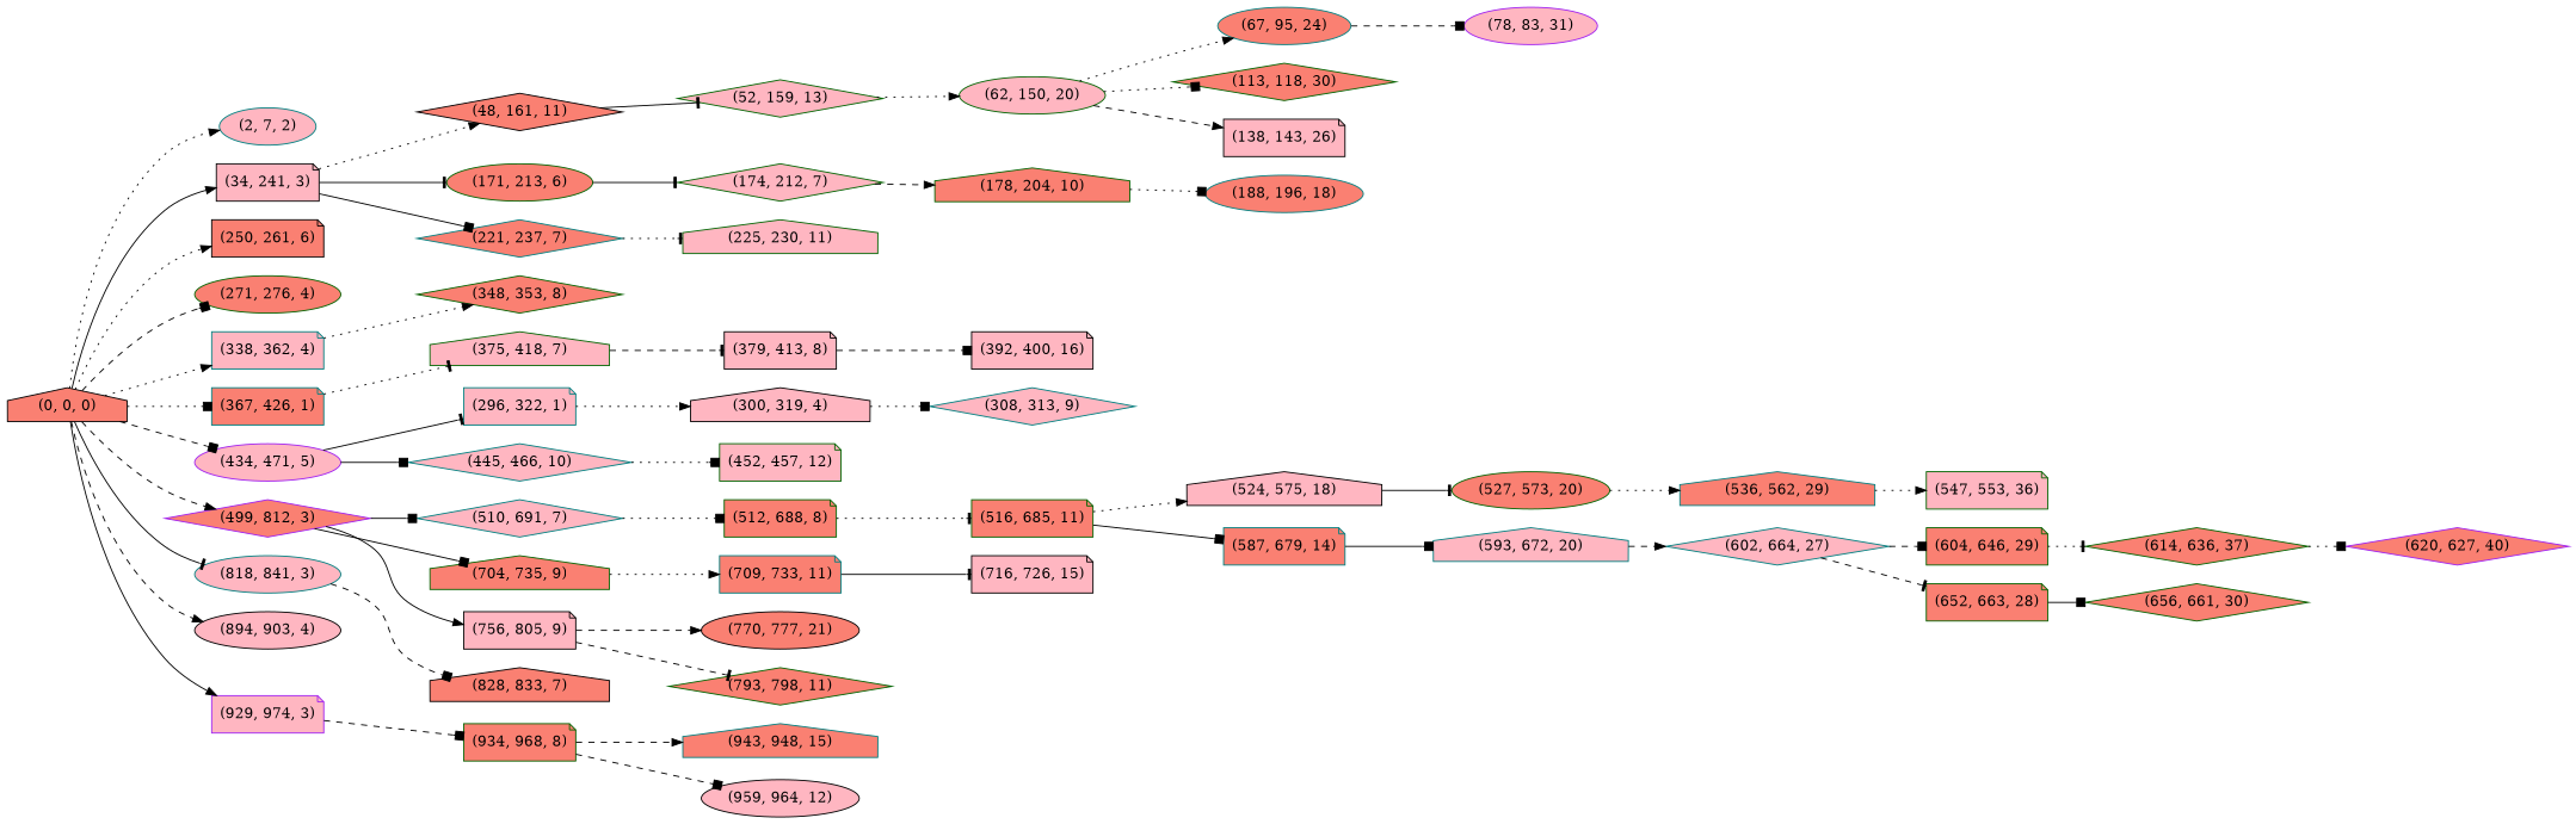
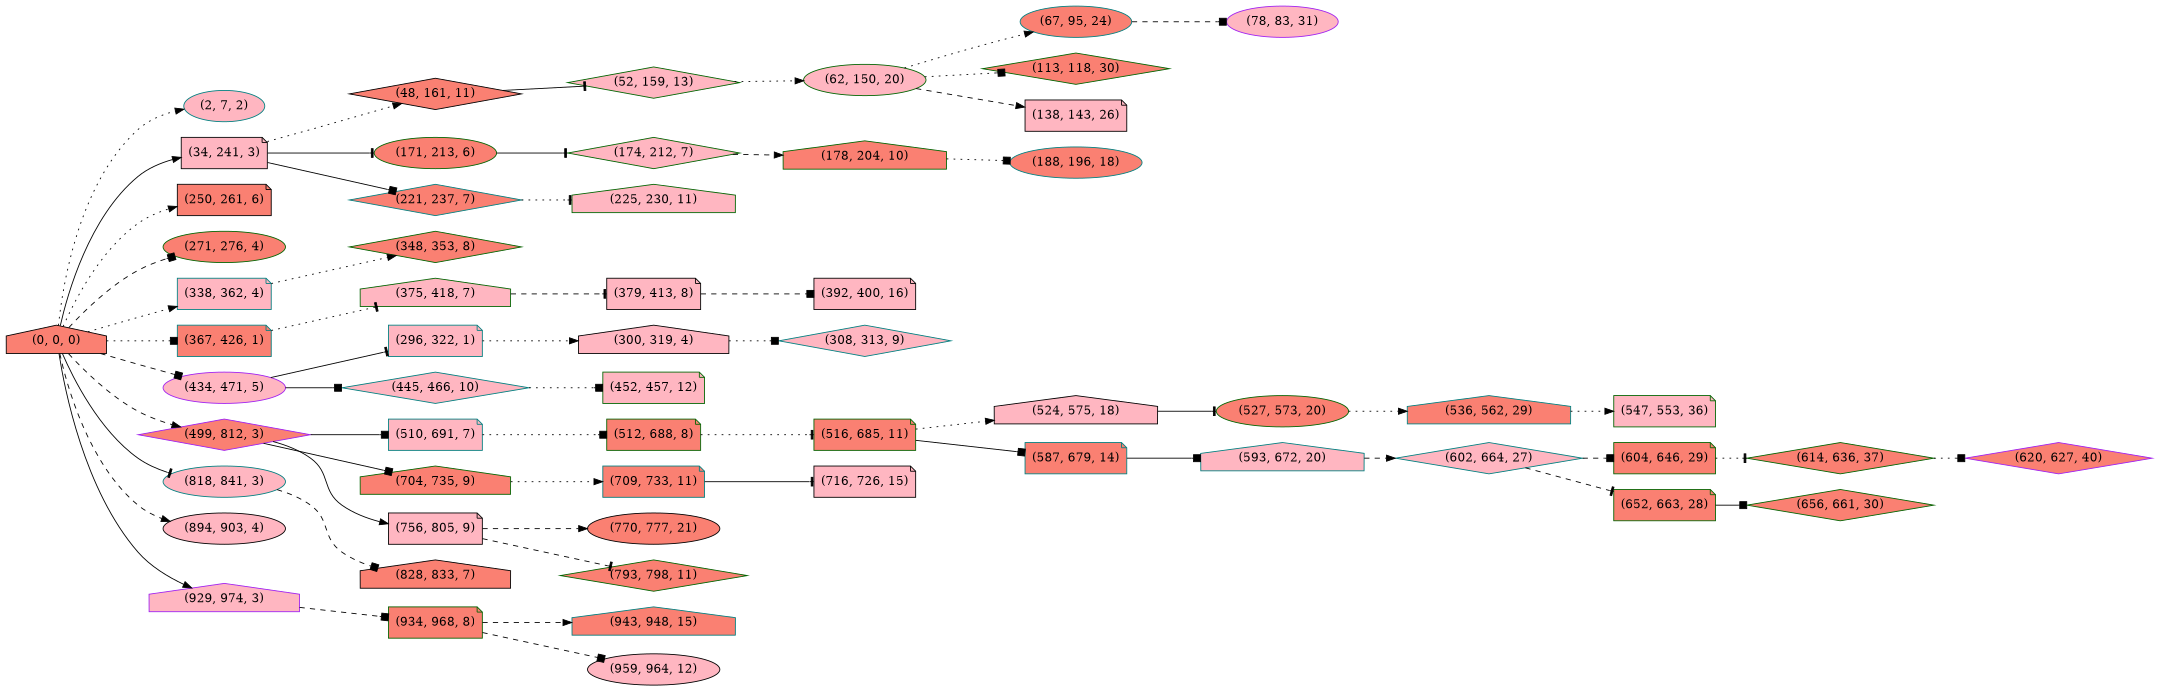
  digraph {
    rankdir=LR
    node [color=darkgreen fillcolor=salmon shape=note style=filled]
    edge [arrowhead=normal style=dotted]
    "(0, 0, 0)" [color=black shape=house]
    "(2, 7, 2)" [color=teal fillcolor=lightpink shape=ellipse]
    "(34, 241, 3)" [color=black fillcolor=lightpink]
    "(250, 261, 6)" [color=black]
    "(271, 276, 4)" [shape=ellipse]
    "(338, 362, 4)" [color=teal fillcolor=lightpink]
    "(367, 426, 1)" [color=teal]
    "(434, 471, 5)" [color=purple fillcolor=lightpink shape=ellipse]
    "(499, 812, 3)" [color=purple shape=diamond]
    "(818, 841, 3)" [color=teal fillcolor=lightpink shape=ellipse]
    "(894, 903, 4)" [color=black fillcolor=lightpink shape=ellipse]
-   "(929, 974, 3)" [color=purple fillcolor=lightpink]
+   "(929, 974, 3)" [color=purple fillcolor=lightpink shape=house]
    "(48, 161, 11)" [color=black shape=diamond]
    "(171, 213, 6)" [shape=ellipse]
    "(221, 237, 7)" [color=teal shape=diamond]
    "(296, 322, 1)" [color=teal fillcolor=lightpink]
    "(300, 319, 4)" [color=black fillcolor=lightpink shape=house]
    "(348, 353, 8)" [shape=diamond]
    "(375, 418, 7)" [fillcolor=lightpink shape=house]
    "(445, 466, 10)" [color=teal fillcolor=lightpink shape=diamond]
-   "(510, 691, 7)" [color=teal fillcolor=lightpink shape=diamond]
+   "(510, 691, 7)" [color=teal fillcolor=lightpink]
    "(704, 735, 9)" [shape=house]
    "(756, 805, 9)" [color=black fillcolor=lightpink]
    "(828, 833, 7)" [color=black shape=house]
    "(934, 968, 8)"
    "(52, 159, 13)" [fillcolor=lightpink shape=diamond]
    "(174, 212, 7)" [fillcolor=lightpink shape=diamond]
    "(225, 230, 11)" [fillcolor=lightpink shape=house]
    "(62, 150, 20)" [fillcolor=lightpink shape=ellipse]
    "(67, 95, 24)" [color=teal shape=ellipse]
    "(113, 118, 30)" [shape=diamond]
    "(138, 143, 26)" [color=black fillcolor=lightpink]
    "(78, 83, 31)" [color=purple fillcolor=lightpink shape=ellipse]
    "(178, 204, 10)" [shape=house]
    "(188, 196, 18)" [color=teal shape=ellipse]
    "(308, 313, 9)" [color=teal fillcolor=lightpink shape=diamond]
    "(379, 413, 8)" [color=black fillcolor=lightpink]
    "(392, 400, 16)" [color=black fillcolor=lightpink]
    "(452, 457, 12)" [fillcolor=lightpink]
    "(512, 688, 8)"
    "(709, 733, 11)" [color=teal]
    "(770, 777, 21)" [color=black shape=ellipse]
    "(793, 798, 11)" [shape=diamond]
    "(516, 685, 11)"
    "(524, 575, 18)" [color=black fillcolor=lightpink shape=house]
    "(587, 679, 14)" [color=teal]
    "(527, 573, 20)" [shape=ellipse]
    "(593, 672, 20)" [color=teal fillcolor=lightpink shape=house]
    "(536, 562, 29)" [color=teal shape=house]
    "(547, 553, 36)" [fillcolor=lightpink]
    "(602, 664, 27)" [color=teal fillcolor=lightpink shape=diamond]
    "(604, 646, 29)"
    "(652, 663, 28)"
    "(614, 636, 37)" [shape=diamond]
    "(656, 661, 30)" [shape=diamond]
    "(620, 627, 40)" [color=purple shape=diamond]
    "(716, 726, 15)" [color=black fillcolor=lightpink]
    "(943, 948, 15)" [color=teal shape=house]
    "(959, 964, 12)" [color=black fillcolor=lightpink shape=ellipse]
    "(0, 0, 0)" -> "(2, 7, 2)"
    "(0, 0, 0)" -> "(34, 241, 3)" [style=solid]
    "(0, 0, 0)" -> "(250, 261, 6)"
    "(0, 0, 0)" -> "(271, 276, 4)" [arrowhead=box style=dashed]
    "(0, 0, 0)" -> "(338, 362, 4)"
    "(0, 0, 0)" -> "(367, 426, 1)" [arrowhead=box]
    "(0, 0, 0)" -> "(434, 471, 5)" [arrowhead=box style=dashed]
    "(0, 0, 0)" -> "(499, 812, 3)" [style=dashed]
    "(0, 0, 0)" -> "(818, 841, 3)" [arrowhead=tee style=solid]
    "(0, 0, 0)" -> "(894, 903, 4)" [style=dashed]
    "(0, 0, 0)" -> "(929, 974, 3)" [style=solid]
    "(34, 241, 3)" -> "(48, 161, 11)"
    "(34, 241, 3)" -> "(171, 213, 6)" [arrowhead=tee style=solid]
    "(34, 241, 3)" -> "(221, 237, 7)" [arrowhead=box style=solid]
    "(338, 362, 4)" -> "(348, 353, 8)"
    "(367, 426, 1)" -> "(375, 418, 7)" [arrowhead=tee]
    "(434, 471, 5)" -> "(296, 322, 1)" [arrowhead=tee style=solid]
    "(434, 471, 5)" -> "(445, 466, 10)" [arrowhead=box style=solid]
    "(499, 812, 3)" -> "(510, 691, 7)" [arrowhead=box style=solid]
    "(499, 812, 3)" -> "(704, 735, 9)" [arrowhead=box style=solid]
    "(499, 812, 3)" -> "(756, 805, 9)" [style=solid]
    "(818, 841, 3)" -> "(828, 833, 7)" [arrowhead=box style=dashed]
    "(929, 974, 3)" -> "(934, 968, 8)" [arrowhead=box style=dashed]
    "(48, 161, 11)" -> "(52, 159, 13)" [arrowhead=tee style=solid]
    "(171, 213, 6)" -> "(174, 212, 7)" [arrowhead=tee style=solid]
    "(221, 237, 7)" -> "(225, 230, 11)" [arrowhead=tee]
    "(296, 322, 1)" -> "(300, 319, 4)"
    "(300, 319, 4)" -> "(308, 313, 9)" [arrowhead=box]
    "(375, 418, 7)" -> "(379, 413, 8)" [arrowhead=tee style=dashed]
    "(445, 466, 10)" -> "(452, 457, 12)" [arrowhead=box]
    "(510, 691, 7)" -> "(512, 688, 8)" [arrowhead=box]
    "(704, 735, 9)" -> "(709, 733, 11)"
    "(756, 805, 9)" -> "(770, 777, 21)" [style=dashed]
    "(756, 805, 9)" -> "(793, 798, 11)" [arrowhead=tee style=dashed]
    "(934, 968, 8)" -> "(943, 948, 15)" [style=dashed]
    "(934, 968, 8)" -> "(959, 964, 12)" [arrowhead=box style=dashed]
    "(52, 159, 13)" -> "(62, 150, 20)"
    "(174, 212, 7)" -> "(178, 204, 10)" [style=dashed]
    "(62, 150, 20)" -> "(67, 95, 24)"
    "(62, 150, 20)" -> "(113, 118, 30)" [arrowhead=box]
    "(62, 150, 20)" -> "(138, 143, 26)" [style=dashed]
    "(67, 95, 24)" -> "(78, 83, 31)" [arrowhead=box style=dashed]
    "(178, 204, 10)" -> "(188, 196, 18)" [arrowhead=box]
    "(379, 413, 8)" -> "(392, 400, 16)" [arrowhead=box style=dashed]
    "(512, 688, 8)" -> "(516, 685, 11)" [arrowhead=tee]
    "(709, 733, 11)" -> "(716, 726, 15)" [arrowhead=tee style=solid]
    "(516, 685, 11)" -> "(524, 575, 18)"
    "(516, 685, 11)" -> "(587, 679, 14)" [arrowhead=box style=solid]
    "(524, 575, 18)" -> "(527, 573, 20)" [arrowhead=tee style=solid]
    "(587, 679, 14)" -> "(593, 672, 20)" [arrowhead=box style=solid]
    "(527, 573, 20)" -> "(536, 562, 29)"
    "(593, 672, 20)" -> "(602, 664, 27)" [style=dashed]
    "(536, 562, 29)" -> "(547, 553, 36)"
    "(602, 664, 27)" -> "(604, 646, 29)" [arrowhead=box style=dashed]
    "(602, 664, 27)" -> "(652, 663, 28)" [arrowhead=tee style=dashed]
    "(604, 646, 29)" -> "(614, 636, 37)" [arrowhead=tee]
    "(652, 663, 28)" -> "(656, 661, 30)" [arrowhead=box style=solid]
    "(614, 636, 37)" -> "(620, 627, 40)" [arrowhead=box]
  }
